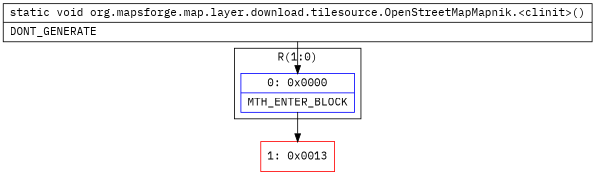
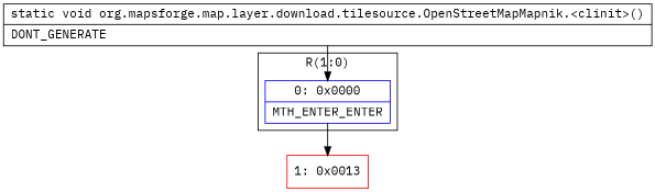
  digraph {
    fontname="IBM Plex Mono"
    node [shape=record fontname="IBM Plex Mono"]
    edge [fontname="IBM Plex Mono"]
-   n1 [color=blue label="{0\:\ 0x0000|MTH_ENTER_BLOCK\l}"]
+   n1 [color=blue label="{0\:\ 0x0000|MTH_ENTER_ENTER\l}"]
    n2 [color=red label="{1\:\ 0x0013}"]
    n3 [label="{static void org.mapsforge.map.layer.download.tilesource.OpenStreetMapMapnik.\<clinit\>()  | DONT_GENERATE\l}"]
    subgraph cluster_1 {
      label="R(1:0)"
      n1
    }
    n1 -> n2
    n3 -> n1
  }
